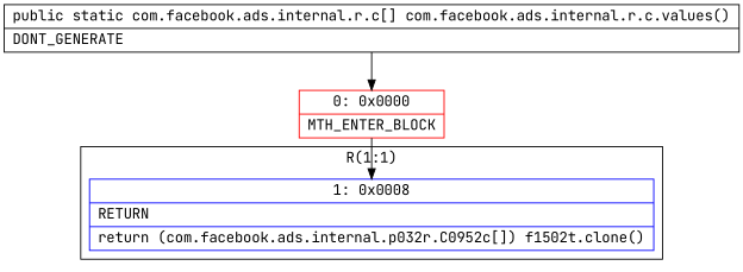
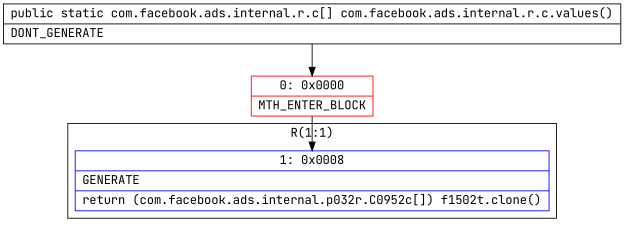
  digraph {
    fontname="JetBrains Mono"
    node [shape=record fontname="JetBrains Mono"]
    edge [fontname="JetBrains Mono"]
-   n1 [color=blue label="{1\:\ 0x0008|RETURN\l|return (com.facebook.ads.internal.p032r.C0952c[]) f1502t.clone()\l}"]
+   n1 [color=blue label="{1\:\ 0x0008|GENERATE\l|return (com.facebook.ads.internal.p032r.C0952c[]) f1502t.clone()\l}"]
    n2 [color=red label="{0\:\ 0x0000|MTH_ENTER_BLOCK\l}"]
    n3 [label="{public static com.facebook.ads.internal.r.c[] com.facebook.ads.internal.r.c.values()  | DONT_GENERATE\l}"]
    subgraph cluster_1 {
      label="R(1:1)"
      n1
    }
    n2 -> n1
    n3 -> n2
  }
